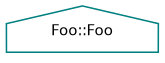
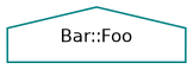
  digraph {
    rankdir=LR
-   n1 [color=teal fillcolor=white fontname=Helvetica fontsize=10 height=0.2 label="Foo::Foo" shape=house style=filled width=0.4]
+   n1 [color=teal fillcolor=white fontname=Helvetica fontsize=10 height=0.2 label="Bar::Foo" shape=house style=filled width=0.4]
  }
